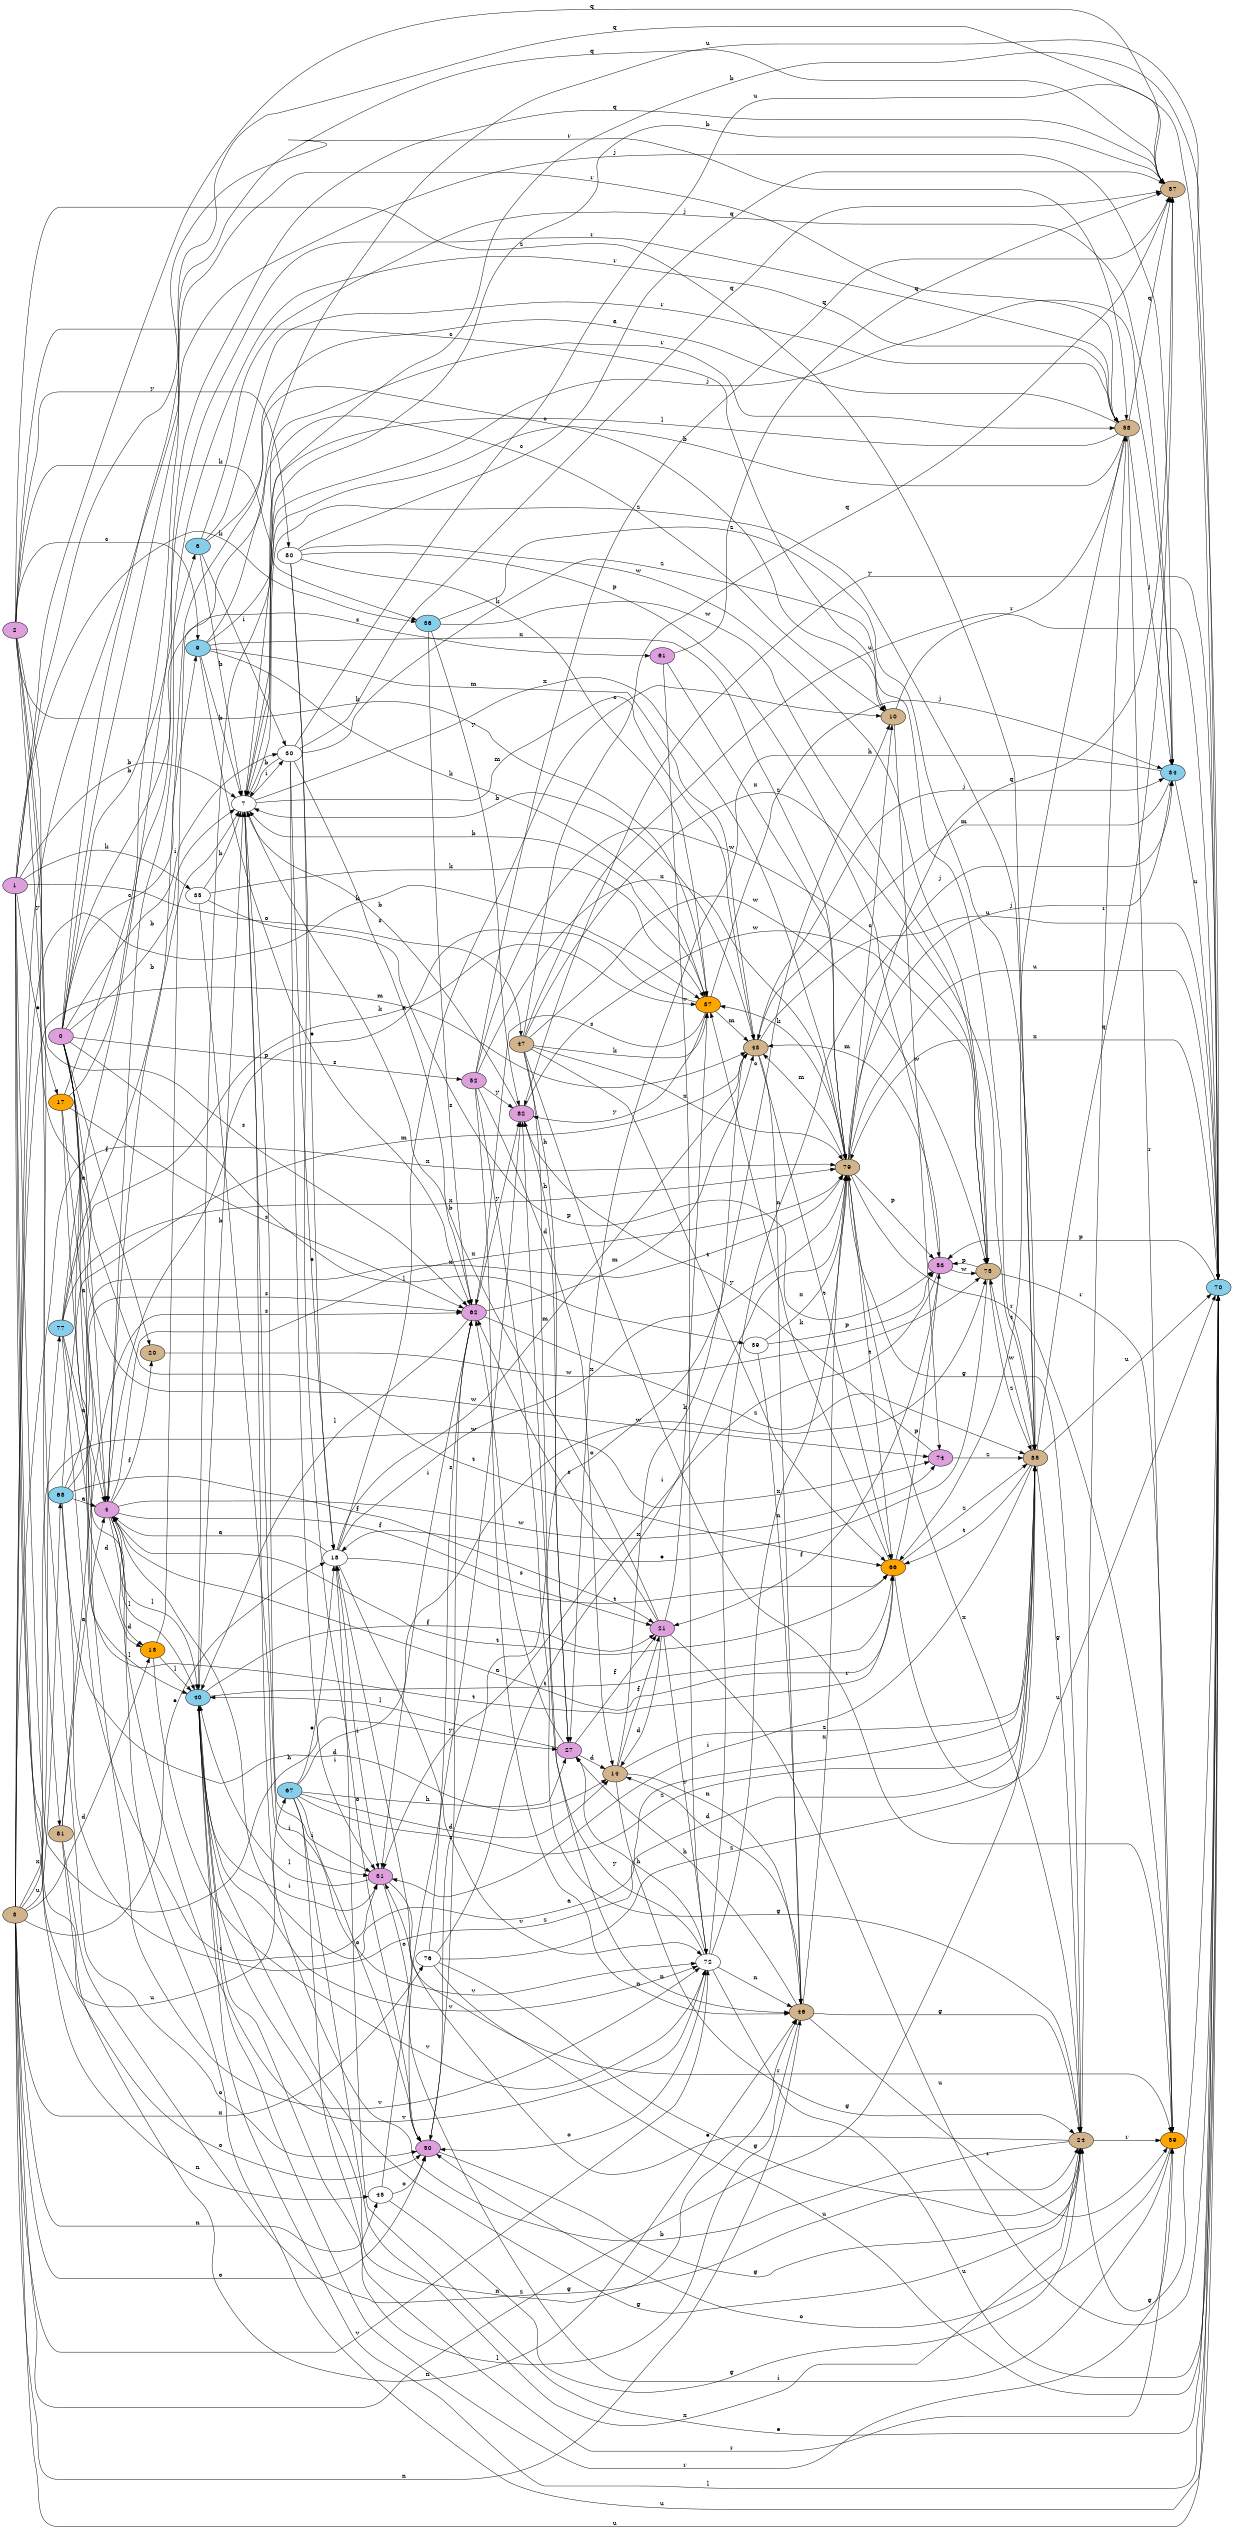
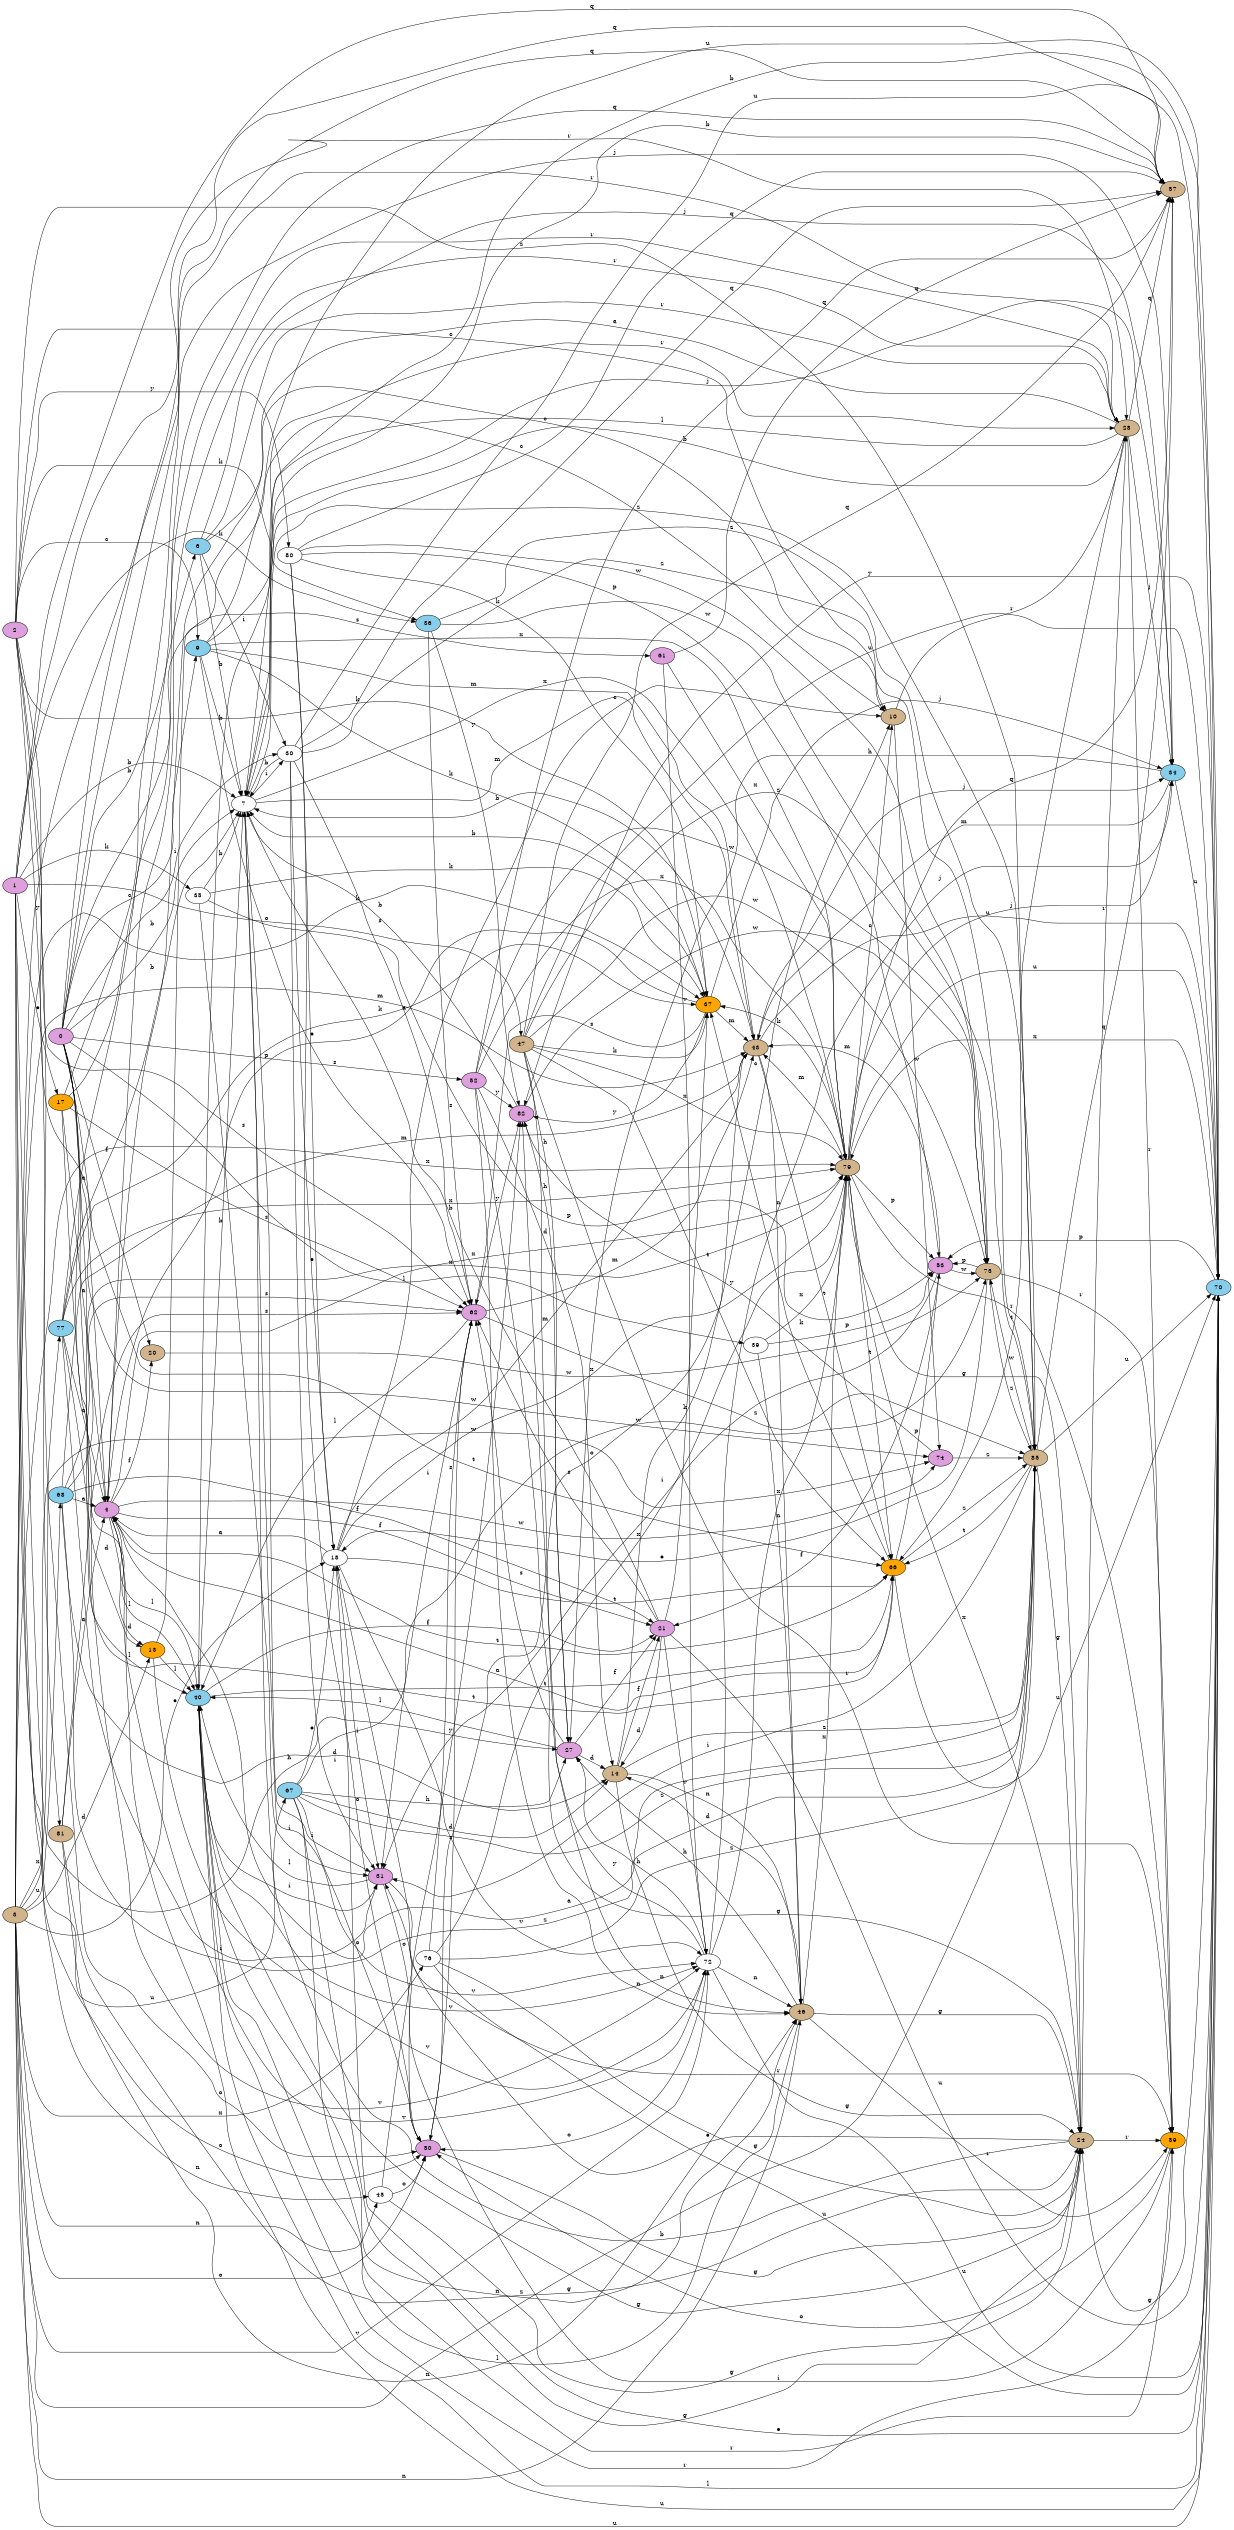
  strict digraph {
    rankdir=LR
    node [fillcolor=plum style=filled]
    0
    4
    6 [fillcolor=skyblue]
    7 [fillcolor=white]
    9 [fillcolor=skyblue]
    13 [fillcolor=orange]
    20 [fillcolor=tan]
    30 [fillcolor=white]
    39 [fillcolor=white]
    40 [fillcolor=skyblue]
    52
    57 [fillcolor=tan]
-   58 [fillcolor=tan]
+   58 [fillcolor=tan label=28]
    61
    66 [fillcolor=orange]
    72 [fillcolor=white]
    74
    70 [fillcolor=skyblue]
    79 [fillcolor=tan]
    21
    10 [fillcolor=tan]
    34 [fillcolor=skyblue]
    85 [fillcolor=tan]
    43 [fillcolor=tan]
    31
    37 [fillcolor=orange]
    62
    75 [fillcolor=tan]
    18 [fillcolor=white]
    46 [fillcolor=tan]
    53
    24 [fillcolor=tan]
    59 [fillcolor=orange]
    14 [fillcolor=tan]
    82
    27
    50
    1
    17 [fillcolor=orange]
    35 [fillcolor=white]
    36 [fillcolor=skyblue]
    45 [fillcolor=white]
    47 [fillcolor=tan]
    67 [fillcolor=skyblue]
    2
    80 [fillcolor=white]
    81 [fillcolor=tan]
    3 [fillcolor=tan]
    68 [fillcolor=skyblue]
    76 [fillcolor=white]
    77 [fillcolor=skyblue]
    0 -> 4 [label=a]
    0 -> 6 [label=b]
    0 -> 7 [label=b]
    0 -> 9 [label=c]
    0 -> 13 [label=d]
    0 -> 20 [label=f]
    0 -> 30 [label=i]
    0 -> 39 [label=l]
    0 -> 40 [label=l]
    0 -> 52 [label=p]
    0 -> 57 [label=q]
    0 -> 58 [label=r]
    0 -> 61 [label=s]
    0 -> 66 [label=t]
    0 -> 72 [label=v]
    4 -> 13 [label=d]
    4 -> 20 [label=f]
    4 -> 40 [label=l]
    4 -> 58 [label=r]
    4 -> 66 [label=t]
    4 -> 72 [label=v]
    4 -> 74 [label=w]
    4 -> 70 [label=u]
    4 -> 79 [label=x]
    4 -> 21 [label=f]
    6 -> 7 [label=b]
    6 -> 30 [label=i]
    6 -> 58 [label=r]
    6 -> 10 [label=c]
    6 -> 34 [label=j]
    7 -> 30 [label=i]
    7 -> 72 [label=v]
    7 -> 79 [label=x]
    7 -> 34 [label=j]
    7 -> 85 [label=z]
    7 -> 43 [label=m]
    7 -> 31 [label=i]
    9 -> 7 [label=b]
    9 -> 58 [label=r]
    9 -> 70 [label=u]
    9 -> 79 [label=x]
    9 -> 43 [label=m]
    9 -> 37 [label=k]
    9 -> 62 [label=s]
    13 -> 40 [label=l]
    13 -> 72 [label=v]
    13 -> 10 [label=c]
    20 -> 75 [label=w]
    30 -> 7 [label=b]
    30 -> 57 [label=q]
    30 -> 70 [label=u]
    30 -> 85 [label=z]
    30 -> 31 [label=i]
    30 -> 62 [label=s]
    30 -> 18 [label=e]
    39 -> 79 [label=x]
    39 -> 46 [label=n]
    39 -> 53 [label=p]
    40 -> 7 [label=b]
    40 -> 66 [label=t]
    40 -> 72 [label=v]
    40 -> 21 [label=f]
    40 -> 31 [label=i]
    40 -> 46 [label=n]
    40 -> 24 [label=g]
    40 -> 59 [label=r]
    52 -> 57 [label=q]
    52 -> 79 [label=x]
    52 -> 75 [label=w]
    52 -> 46 [label=n]
    52 -> 24 [label=g]
    52 -> 14 [label=d]
    52 -> 82 [label=y]
    57 -> 7 [label=b]
    58 -> 4 [label=a]
    58 -> 7 [label=b]
    58 -> 40 [label=l]
    58 -> 57 [label=q]
    58 -> 66 [label=t]
    58 -> 34 [label=j]
    58 -> 59 [label=r]
    61 -> 57 [label=q]
    61 -> 72 [label=v]
    61 -> 79 [label=x]
    66 -> 4 [label=a]
    66 -> 70 [label=u]
    66 -> 85 [label=z]
    66 -> 37 [label=k]
    66 -> 53 [label=p]
    72 -> 70 [label=u]
    72 -> 79 [label=x]
    72 -> 34 [label=j]
    72 -> 46 [label=n]
    72 -> 82 [label=y]
    72 -> 27 [label=h]
    72 -> 50 [label=o]
    74 -> 85 [label=z]
    74 -> 82 [label=y]
    70 -> 7 [label=b]
    70 -> 40 [label=l]
    70 -> 79 [label=x]
    70 -> 18 [label=e]
    70 -> 53 [label=p]
    70 -> 24 [label=g]
    70 -> 82 [label=y]
    79 -> 57 [label=q]
    79 -> 66 [label=t]
    79 -> 70 [label=u]
    79 -> 10 [label=c]
    79 -> 34 [label=j]
    79 -> 43 [label=m]
    79 -> 37 [label=k]
    79 -> 53 [label=p]
    79 -> 24 [label=g]
    79 -> 59 [label=r]
    21 -> 7 [label=b]
    21 -> 72 [label=v]
    21 -> 70 [label=u]
    21 -> 37 [label=k]
    21 -> 62 [label=s]
    21 -> 14 [label=d]
    10 -> 58 [label=r]
    10 -> 74 [label=w]
    34 -> 70 [label=u]
    34 -> 43 [label=m]
    34 -> 27 [label=h]
    85 -> 4 [label=a]
    85 -> 57 [label=q]
    85 -> 66 [label=t]
    85 -> 70 [label=u]
    85 -> 31 [label=i]
    85 -> 75 [label=w]
    85 -> 24 [label=g]
    43 -> 7 [label=b]
    43 -> 66 [label=t]
    43 -> 70 [label=u]
    43 -> 34 [label=j]
    43 -> 46 [label=n]
    43 -> 50 [label=o]
    31 -> 40 [label=l]
    31 -> 59 [label=r]
    31 -> 50 [label=o]
    37 -> 4 [label=a]
    37 -> 7 [label=b]
    37 -> 34 [label=j]
    37 -> 43 [label=m]
    37 -> 62 [label=s]
    37 -> 82 [label=y]
    62 -> 40 [label=l]
    62 -> 85 [label=z]
    62 -> 43 [label=m]
    62 -> 31 [label=i]
    62 -> 82 [label=y]
    75 -> 85 [label=z]
    75 -> 18 [label=e]
    75 -> 53 [label=p]
    75 -> 59 [label=r]
    18 -> 4 [label=a]
    18 -> 66 [label=t]
    18 -> 72 [label=v]
    18 -> 79 [label=x]
    18 -> 10 [label=c]
    18 -> 43 [label=m]
    18 -> 31 [label=i]
    46 -> 40 [label=l]
    46 -> 79 [label=x]
    46 -> 24 [label=g]
    46 -> 59 [label=r]
    46 -> 14 [label=d]
    46 -> 27 [label=h]
    53 -> 21 [label=f]
    53 -> 43 [label=m]
    53 -> 31 [label=i]
    53 -> 75 [label=w]
    24 -> 7 [label=b]
    24 -> 58 [label=r]
    24 -> 79 [label=x]
    24 -> 18 [label=e]
    24 -> 59 [label=r]
    59 -> 31 [label=i]
    59 -> 50 [label=o]
    14 -> 21 [label=f]
    14 -> 10 [label=c]
    14 -> 85 [label=z]
    14 -> 46 [label=n]
    14 -> 24 [label=g]
    82 -> 7 [label=b]
    82 -> 75 [label=w]
    82 -> 27 [label=h]
    27 -> 40 [label=l]
    27 -> 21 [label=f]
    27 -> 62 [label=s]
    27 -> 14 [label=d]
    50 -> 62 [label=s]
    50 -> 24 [label=g]
    1 -> 7 [label=b]
    1 -> 57 [label=q]
    1 -> 58 [label=r]
    1 -> 27 [label=h]
    1 -> 50 [label=o]
    1 -> 17 [label=e]
    1 -> 35 [label=k]
    1 -> 36 [label=k]
    1 -> 45 [label=n]
    1 -> 47 [label=o]
    1 -> 67 [label=u]
    17 -> 4 [label=a]
    17 -> 40 [label=l]
    17 -> 58 [label=r]
    17 -> 34 [label=j]
    17 -> 62 [label=s]
    35 -> 7 [label=b]
    35 -> 31 [label=i]
    35 -> 37 [label=k]
    35 -> 53 [label=p]
    36 -> 85 [label=z]
    36 -> 62 [label=s]
    36 -> 75 [label=w]
    36 -> 82 [label=y]
    45 -> 24 [label=g]
    45 -> 82 [label=y]
    45 -> 50 [label=o]
    47 -> 57 [label=q]
    47 -> 66 [label=t]
    47 -> 70 [label=u]
    47 -> 79 [label=x]
    47 -> 85 [label=z]
    47 -> 37 [label=k]
    47 -> 75 [label=w]
    47 -> 46 [label=n]
    47 -> 59 [label=r]
    47 -> 27 [label=h]
    67 -> 85 [label=z]
    67 -> 75 [label=w]
    67 -> 18 [label=e]
-   67 -> 24 [label=x]
+   67 -> 24 [label=g]
    67 -> 59 [label=r]
    67 -> 14 [label=d]
    67 -> 27 [label=h]
    67 -> 50 [label=o]
    2 -> 9 [label=c]
    2 -> 74 [label=w]
    2 -> 10 [label=c]
    2 -> 85 [label=z]
    2 -> 37 [label=k]
    2 -> 62 [label=s]
    2 -> 50 [label=o]
    2 -> 36 [label=k]
    2 -> 80 [label=y]
    2 -> 81 [label=y]
    80 -> 57 [label=q]
    80 -> 37 [label=k]
    80 -> 75 [label=w]
    80 -> 18 [label=e]
    80 -> 53 [label=p]
    80 -> 50 [label=o]
    81 -> 4 [label=a]
    81 -> 62 [label=s]
    81 -> 46 [label=n]
    81 -> 24 [label=g]
    3 -> 13 [label=d]
    3 -> 57 [label=q]
    3 -> 72 [label=v]
    3 -> 74 [label=w]
    3 -> 70 [label=u]
    3 -> 79 [label=x]
    3 -> 85 [label=z]
    3 -> 43 [label=m]
    3 -> 37 [label=k]
    3 -> 18 [label=e]
    3 -> 46 [label=n]
    3 -> 50 [label=o]
    3 -> 45 [label=n]
    3 -> 68 [label=u]
    3 -> 76 [label=x]
    3 -> 77 [label=x]
    68 -> 4 [label=a]
    68 -> 79 [label=x]
    68 -> 21 [label=f]
    68 -> 85 [label=z]
    68 -> 43 [label=m]
    68 -> 62 [label=s]
    68 -> 14 [label=d]
    76 -> 70 [label=u]
    76 -> 79 [label=x]
    76 -> 85 [label=z]
    76 -> 62 [label=s]
    76 -> 24 [label=g]
    77 -> 4 [label=a]
    77 -> 7 [label=b]
    77 -> 57 [label=q]
    77 -> 66 [label=t]
    77 -> 79 [label=x]
    77 -> 31 [label=i]
    77 -> 37 [label=k]
  }
